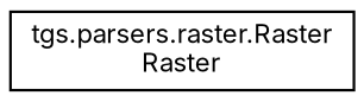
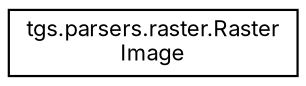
  digraph {
    rankdir=LR
    fontname=Inter
-   n1 [color=black fillcolor=white fontname=Inter fontsize=10 height=0.2 label="tgs.parsers.raster.Raster\lRaster" shape=record style=filled width=0.4]
+   n1 [color=black fillcolor=white fontname=Inter fontsize=10 height=0.2 label="tgs.parsers.raster.Raster\lImage" shape=record style=filled width=0.4]
  }
